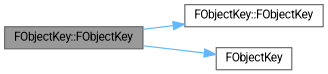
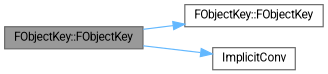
  digraph {
    rankdir=LR
    fontname=Roboto
    node [color=grey40 fillcolor=white fontname=Roboto fontsize=10 shape=box style=filled]
    edge [color=steelblue1 fontname=Roboto fontsize=10 labelfontname=Helvetica labelfontsize=10 style=solid]
    n1 [color=gray40 fillcolor=grey60 fontcolor=black height=0.2 label="FObjectKey::FObjectKey" width=0.4]
    n2 [height=0.2 label="FObjectKey::FObjectKey" width=0.4]
-   n3 [height=0.2 label=FObjectKey width=0.4]
+   n3 [height=0.2 label=ImplicitConv width=0.4]
    n1 -> n2
    n1 -> n3
  }
